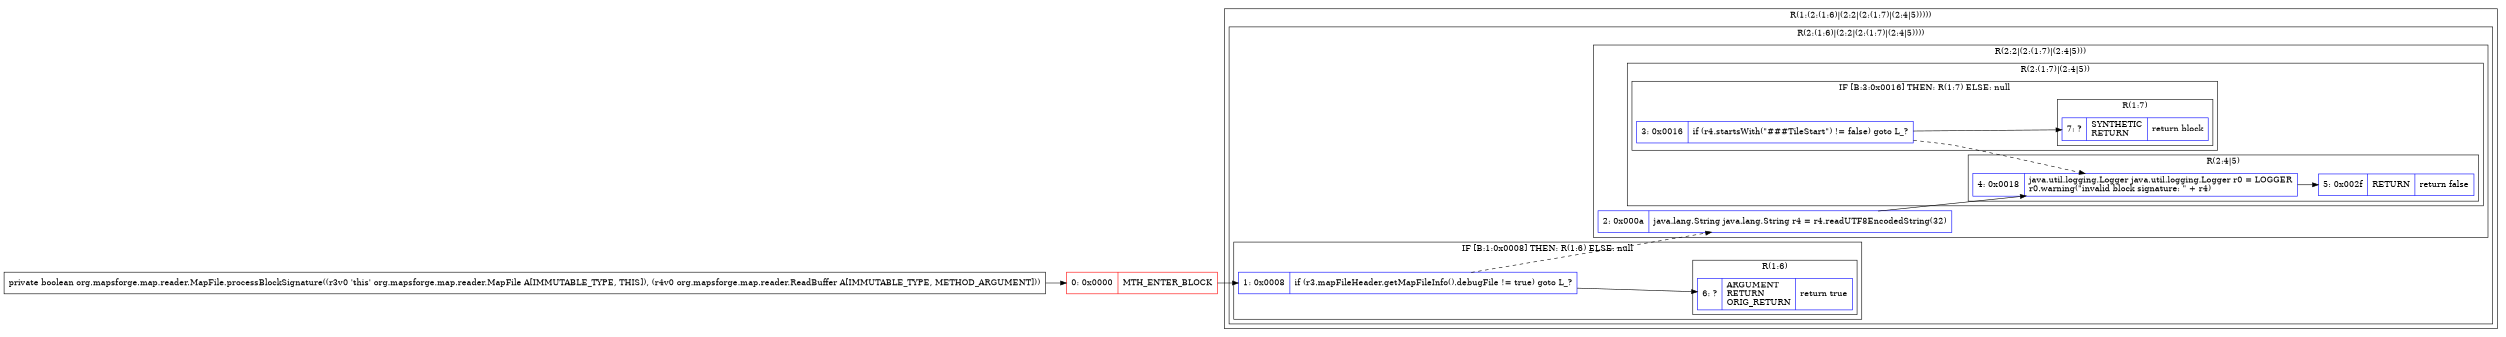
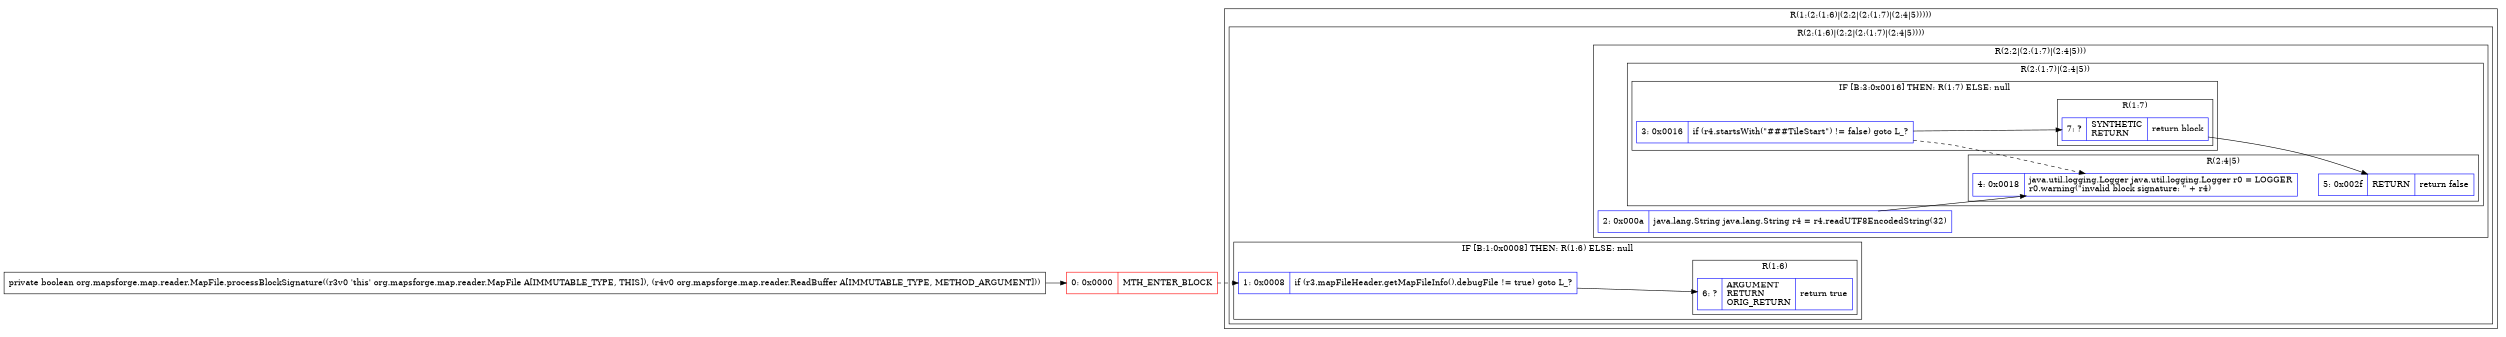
  digraph {
    rankdir=LR
    node [color=blue shape=record]
    n1 [label="{6\:\ ?|ARGUMENT\lRETURN\lORIG_RETURN\l|return true\l}"]
    n2 [label="{1\:\ 0x0008|if (r3.mapFileHeader.getMapFileInfo().debugFile != true) goto L_?\l}"]
    n3 [label="{7\:\ ?|SYNTHETIC\lRETURN\l|return block\l}"]
    n4 [label="{3\:\ 0x0016|if (r4.startsWith(\"###TileStart\") != false) goto L_?\l}"]
    n5 [label="{4\:\ 0x0018|java.util.logging.Logger java.util.logging.Logger r0 = LOGGER\lr0.warning(\"invalid block signature: \" + r4)\l}"]
    n6 [label="{5\:\ 0x002f|RETURN\l|return false\l}"]
    n7 [label="{2\:\ 0x000a|java.lang.String java.lang.String r4 = r4.readUTF8EncodedString(32)\l}"]
    n8 [color=red label="{0\:\ 0x0000|MTH_ENTER_BLOCK\l}"]
    n9 [label="{private boolean org.mapsforge.map.reader.MapFile.processBlockSignature((r3v0 'this' org.mapsforge.map.reader.MapFile A[IMMUTABLE_TYPE, THIS]), (r4v0 org.mapsforge.map.reader.ReadBuffer A[IMMUTABLE_TYPE, METHOD_ARGUMENT])) }" color=""]
    subgraph cluster_1 {
      label="R(1:(2:(1:6)|(2:2|(2:(1:7)|(2:4|5)))))"
      subgraph cluster_2 {
        label="R(2:(1:6)|(2:2|(2:(1:7)|(2:4|5))))"
        subgraph cluster_3 {
          label="IF [B:1:0x0008] THEN: R(1:6) ELSE: null"
          n2
          subgraph cluster_4 {
            label="R(1:6)"
            n1
          }
        }
        subgraph cluster_5 {
          label="R(2:2|(2:(1:7)|(2:4|5)))"
          n7
          subgraph cluster_6 {
            label="R(2:(1:7)|(2:4|5))"
            subgraph cluster_7 {
              label="IF [B:3:0x0016] THEN: R(1:7) ELSE: null"
              n4
              subgraph cluster_8 {
                label="R(1:7)"
                n3
              }
            }
            subgraph cluster_9 {
              label="R(2:4|5)"
              n5
              n6
            }
          }
        }
      }
    }
    n2 -> n1
-   n2 -> n7 [style=dashed]
    n4 -> n3
    n4 -> n5 [style=dashed]
-   n5 -> n6
+   n3 -> n6
    n7 -> n5
-   n8 -> n2
+   n8 -> n2 [style=dashed]
    n9 -> n8
  }
